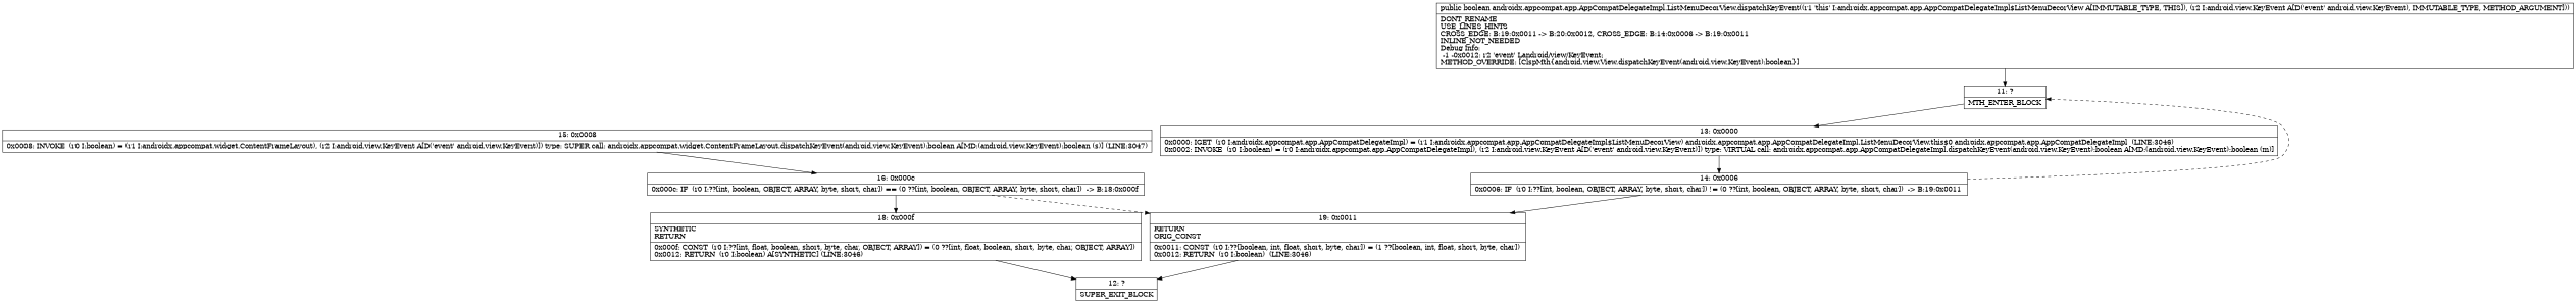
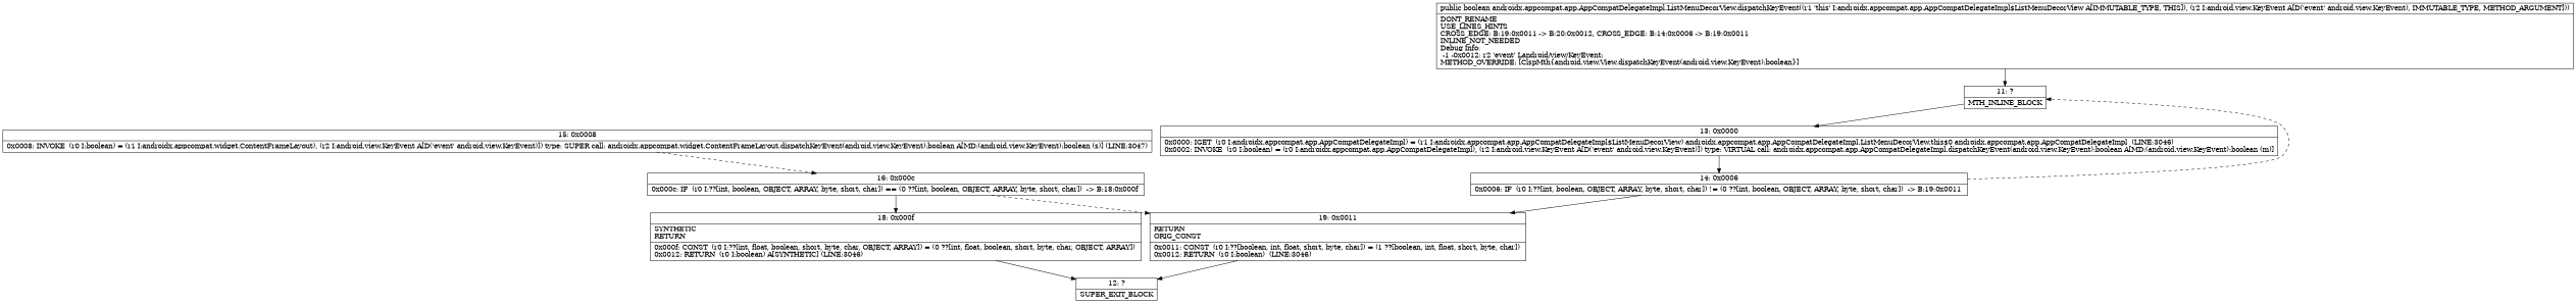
  digraph {
    node [shape=record]
-   n1 [label="{11\:\ ?|MTH_ENTER_BLOCK\l}"]
+   n1 [label="{11\:\ ?|MTH_INLINE_BLOCK\l}"]
    n2 [label="{13\:\ 0x0000|0x0000: IGET  (r0 I:androidx.appcompat.app.AppCompatDelegateImpl) = (r1 I:androidx.appcompat.app.AppCompatDelegateImpl$ListMenuDecorView) androidx.appcompat.app.AppCompatDelegateImpl.ListMenuDecorView.this$0 androidx.appcompat.app.AppCompatDelegateImpl  (LINE:3046)\l0x0002: INVOKE  (r0 I:boolean) = (r0 I:androidx.appcompat.app.AppCompatDelegateImpl), (r2 I:android.view.KeyEvent A[D('event' android.view.KeyEvent)]) type: VIRTUAL call: androidx.appcompat.app.AppCompatDelegateImpl.dispatchKeyEvent(android.view.KeyEvent):boolean A[MD:(android.view.KeyEvent):boolean (m)]\l}"]
    n3 [label="{14\:\ 0x0006|0x0006: IF  (r0 I:??[int, boolean, OBJECT, ARRAY, byte, short, char]) != (0 ??[int, boolean, OBJECT, ARRAY, byte, short, char])  \-\> B:19:0x0011 \l}"]
    n4 [label="{19\:\ 0x0011|RETURN\lORIG_CONST\l|0x0011: CONST  (r0 I:??[boolean, int, float, short, byte, char]) = (1 ??[boolean, int, float, short, byte, char]) \l0x0012: RETURN  (r0 I:boolean)  (LINE:3046)\l}"]
    n5 [label="{15\:\ 0x0008|0x0008: INVOKE  (r0 I:boolean) = (r1 I:androidx.appcompat.widget.ContentFrameLayout), (r2 I:android.view.KeyEvent A[D('event' android.view.KeyEvent)]) type: SUPER call: androidx.appcompat.widget.ContentFrameLayout.dispatchKeyEvent(android.view.KeyEvent):boolean A[MD:(android.view.KeyEvent):boolean (s)] (LINE:3047)\l}"]
    n6 [label="{16\:\ 0x000c|0x000c: IF  (r0 I:??[int, boolean, OBJECT, ARRAY, byte, short, char]) == (0 ??[int, boolean, OBJECT, ARRAY, byte, short, char])  \-\> B:18:0x000f \l}"]
    n7 [label="{12\:\ ?|SUPER_EXIT_BLOCK\l}"]
    n8 [label="{18\:\ 0x000f|SYNTHETIC\lRETURN\l|0x000f: CONST  (r0 I:??[int, float, boolean, short, byte, char, OBJECT, ARRAY]) = (0 ??[int, float, boolean, short, byte, char, OBJECT, ARRAY]) \l0x0012: RETURN  (r0 I:boolean) A[SYNTHETIC] (LINE:3046)\l}"]
    n9 [label="{public boolean androidx.appcompat.app.AppCompatDelegateImpl.ListMenuDecorView.dispatchKeyEvent((r1 'this' I:androidx.appcompat.app.AppCompatDelegateImpl$ListMenuDecorView A[IMMUTABLE_TYPE, THIS]), (r2 I:android.view.KeyEvent A[D('event' android.view.KeyEvent), IMMUTABLE_TYPE, METHOD_ARGUMENT]))  | DONT_RENAME\lUSE_LINES_HINTS\lCROSS_EDGE: B:19:0x0011 \-\> B:20:0x0012, CROSS_EDGE: B:14:0x0006 \-\> B:19:0x0011\lINLINE_NOT_NEEDED\lDebug Info:\l  \-1 \-0x0012: r2 'event' Landroid\/view\/KeyEvent;\lMETHOD_OVERRIDE: [ClspMth\{android.view.View.dispatchKeyEvent(android.view.KeyEvent):boolean\}]\l}"]
    n1 -> n2
    n2 -> n3
    n3 -> n1 [style=dashed]
    n3 -> n4
    n4 -> n7
-   n5 -> n6
+   n5 -> n6 [style=dashed]
    n6 -> n4 [style=dashed]
    n6 -> n8
    n8 -> n7
    n9 -> n1
  }
